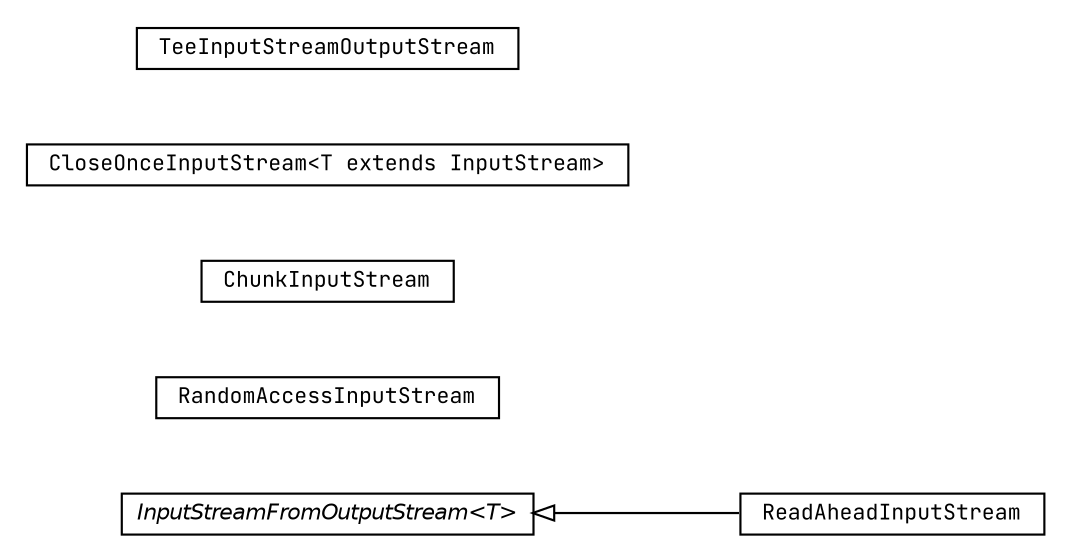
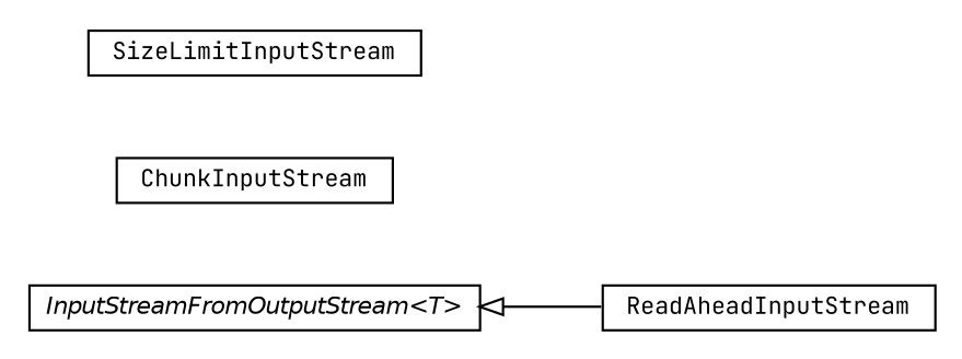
  digraph {
    nodesep=0.25
    ranksep=0.5
    rankdir=LR
    fontname="JetBrains Mono"
    node [fontcolor=black fontname="JetBrains Mono" fontsize=10.0 shape=plaintext]
    n1 [label=<<table title="com.gc.iotools.stream.is.ReadAheadInputStream" border="0" cellborder="1" cellspacing="0" cellpadding="2" port="p" href="./ReadAheadInputStream.html"> 		<tr><td><table border="0" cellspacing="0" cellpadding="1"> <tr><td align="center" balign="center"> ReadAheadInputStream </td></tr> 		</table></td></tr> 		</table>>]
-   n2 [label=<<table title="com.gc.iotools.stream.is.RandomAccessInputStream" border="0" cellborder="1" cellspacing="0" cellpadding="2" port="p" href="./RandomAccessInputStream.html"> 		<tr><td><table border="0" cellspacing="0" cellpadding="1"> <tr><td align="center" balign="center"> RandomAccessInputStream </td></tr> 		</table></td></tr> 		</table>>]
    n3 [label=<<table title="com.gc.iotools.stream.is.ChunkInputStream" border="0" cellborder="1" cellspacing="0" cellpadding="2" port="p" href="./ChunkInputStream.html"> 		<tr><td><table border="0" cellspacing="0" cellpadding="1"> <tr><td align="center" balign="center"> ChunkInputStream </td></tr> 		</table></td></tr> 		</table>>]
    n4 [label=<<table title="com.gc.iotools.stream.is.InputStreamFromOutputStream" border="0" cellborder="1" cellspacing="0" cellpadding="2" port="p" href="./InputStreamFromOutputStream.html"> 		<tr><td><table border="0" cellspacing="0" cellpadding="1"> <tr><td align="center" balign="center"><font face="Helvetica-Oblique"> InputStreamFromOutputStream&lt;T&gt; </font></td></tr> 		</table></td></tr> 		</table>>]
-   n6 [label=<<table title="com.gc.iotools.stream.is.CloseOnceInputStream" border="0" cellborder="1" cellspacing="0" cellpadding="2" port="p" href="./CloseOnceInputStream.html"> 		<tr><td><table border="0" cellspacing="0" cellpadding="1"> <tr><td align="center" balign="center"> CloseOnceInputStream&lt;T extends InputStream&gt; </td></tr> 		</table></td></tr> 		</table>>]
-   n7 [label=<<table title="com.gc.iotools.stream.is.TeeInputStreamOutputStream" border="0" cellborder="1" cellspacing="0" cellpadding="2" port="p" href="./TeeInputStreamOutputStream.html"> 		<tr><td><table border="0" cellspacing="0" cellpadding="1"> <tr><td align="center" balign="center"> TeeInputStreamOutputStream </td></tr> 		</table></td></tr> 		</table>>]
+   n5 [label=<<table title="com.gc.iotools.stream.is.SizeLimitInputStream" border="0" cellborder="1" cellspacing="0" cellpadding="2" port="p" href="./SizeLimitInputStream.html"> 		<tr><td><table border="0" cellspacing="0" cellpadding="1"> <tr><td align="center" balign="center"> SizeLimitInputStream </td></tr> 		</table></td></tr> 		</table>>]
    n4 -> n1 [arrowtail=empty dir=back fontname="JetBrains Mono" fontsize=10 headport=p labelfontname=Helvetica labelfontsize=10 tailport=p style=solid]
  }
